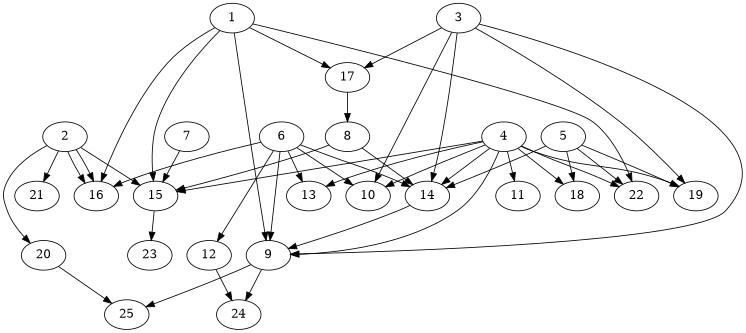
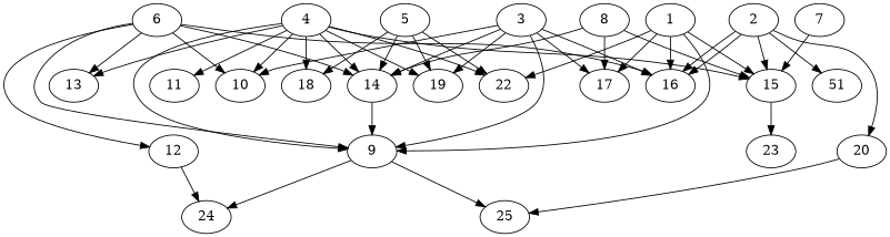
  digraph {
    node [alpha=0.18]
    1 [alpha=0.20 expect_size=52020224]
    9 [alpha=0.06 expect_size=51322880]
    15 [alpha=0.07 expect_size=12190720]
    16 [alpha=0.12 expect_size=20964352]
    17 [alpha=0.15 expect_size=17931264]
    22 [expect_size=9974784]
    24 [alpha=0.16 expect_size=36068352]
    25 [alpha=0.16 expect_size=39195648]
    23 [expect_size=49605632]
    2 [alpha=0.10 expect_size=23707648]
    20 [alpha=0.02 expect_size=35403776]
-   21 [alpha=0.06 expect_size=33797120]
+   21 [alpha=0.06 expect_size=33797120 label=51]
    3 [alpha=0.19 expect_size=26411008]
    10 [alpha=0.19 expect_size=35373056]
    14 [alpha=0.01 expect_size=8359936]
    19 [expect_size=20455424]
    4 [alpha=0.02 expect_size=46798848]
    11 [alpha=0.10 expect_size=35366912]
    13 [alpha=0.14 expect_size=10698752]
    18 [expect_size=23487488]
    5 [alpha=0.04 expect_size=9640960]
    6 [alpha=0.19 expect_size=10762240]
    12 [alpha=0.17 expect_size=35092480]
    7 [alpha=0.02 expect_size=51151872]
    8 [alpha=0.19 expect_size=10787840]
    1 -> 9
    1 -> 15
    1 -> 16
    1 -> 17
    1 -> 22
    9 -> 24
    9 -> 25
    15 -> 23
    2 -> 15
    2 -> 16
    2 -> 16
    2 -> 20
    2 -> 21
    20 -> 25
    3 -> 9
+   3 -> 16
    3 -> 17
    3 -> 10
    3 -> 14
    3 -> 19
    14 -> 9
    4 -> 9
    4 -> 15
    4 -> 22
    4 -> 10
    4 -> 14
    4 -> 19
    4 -> 11
    4 -> 13
    4 -> 18
    5 -> 22
    5 -> 14
    5 -> 19
    5 -> 18
    6 -> 9
    6 -> 16
    6 -> 10
    6 -> 14
    6 -> 13
    6 -> 12
    12 -> 24
    7 -> 15
    8 -> 15
-   17 -> 8
+   8 -> 17
    8 -> 14
  }
